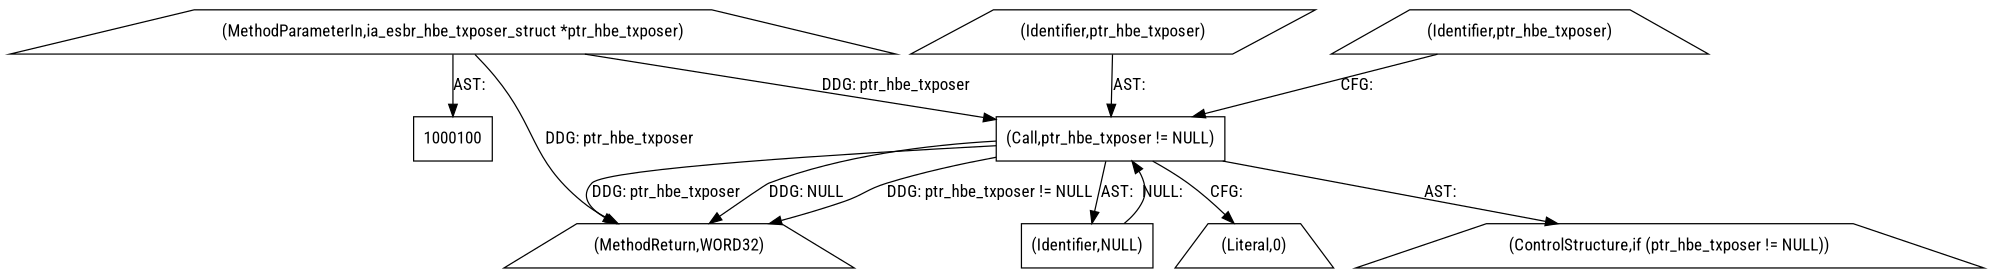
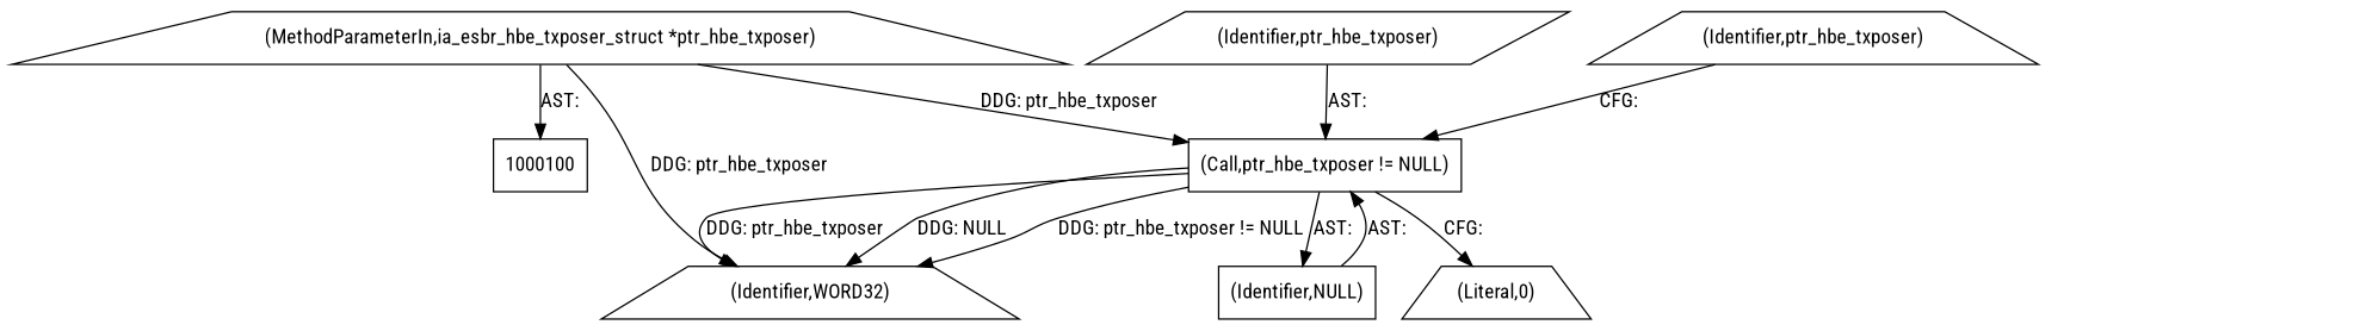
  digraph {
    fontname="Roboto Condensed"
    node [fontname="Roboto Condensed" shape=trapezium]
    edge [fontname="Roboto Condensed"]
    n1 [label="(Call,ptr_hbe_txposer != NULL)" shape=box]
-   n2 [label="(ControlStructure,if (ptr_hbe_txposer != NULL))"]
-   n3 [label="(MethodReturn,WORD32)"]
+   n3 [label="(Identifier,WORD32)"]
    n4 [label="(Identifier,NULL)" shape=box]
    n5 [label="(Literal,0)"]
    n6 [label="(MethodParameterIn,ia_esbr_hbe_txposer_struct *ptr_hbe_txposer)"]
    1000100 [shape=box]
    n8 [label="(Identifier,ptr_hbe_txposer)" shape=parallelogram]
    n9 [label="(Identifier,ptr_hbe_txposer)"]
-   n1 -> n2 [label="AST: "]
    n1 -> n3 [label="DDG: ptr_hbe_txposer"]
    n1 -> n3 [label="DDG: NULL"]
    n1 -> n3 [label="DDG: ptr_hbe_txposer != NULL"]
    n1 -> n4 [label="AST: "]
    n1 -> n5 [label="CFG: "]
-   n4 -> n1 [label="NULL: "]
+   n4 -> n1 [label="AST: "]
    n6 -> n1 [label="DDG: ptr_hbe_txposer"]
    n6 -> n3 [label="DDG: ptr_hbe_txposer"]
    n6 -> 1000100 [label="AST: "]
    n8 -> n1 [label="AST: "]
    n9 -> n1 [label="CFG: "]
  }
